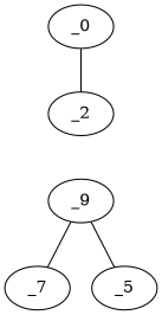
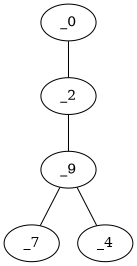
  graph {
    _0 [x=0.453597 y=0.439989]
    _2 [x=1.95903 y=0.72286]
    n3 [label=_9 x=0.88 y=1.49]
    n4 [label=_7 x=2.13275 y=0.982781]
-   _5 [x=1.06417 y=2.36476]
+   _5 [x=1.06417 y=2.36476 label=_4]
    _0 -- _2
+   _2 -- n3
    n3 -- n4
    n3 -- _5
  }
